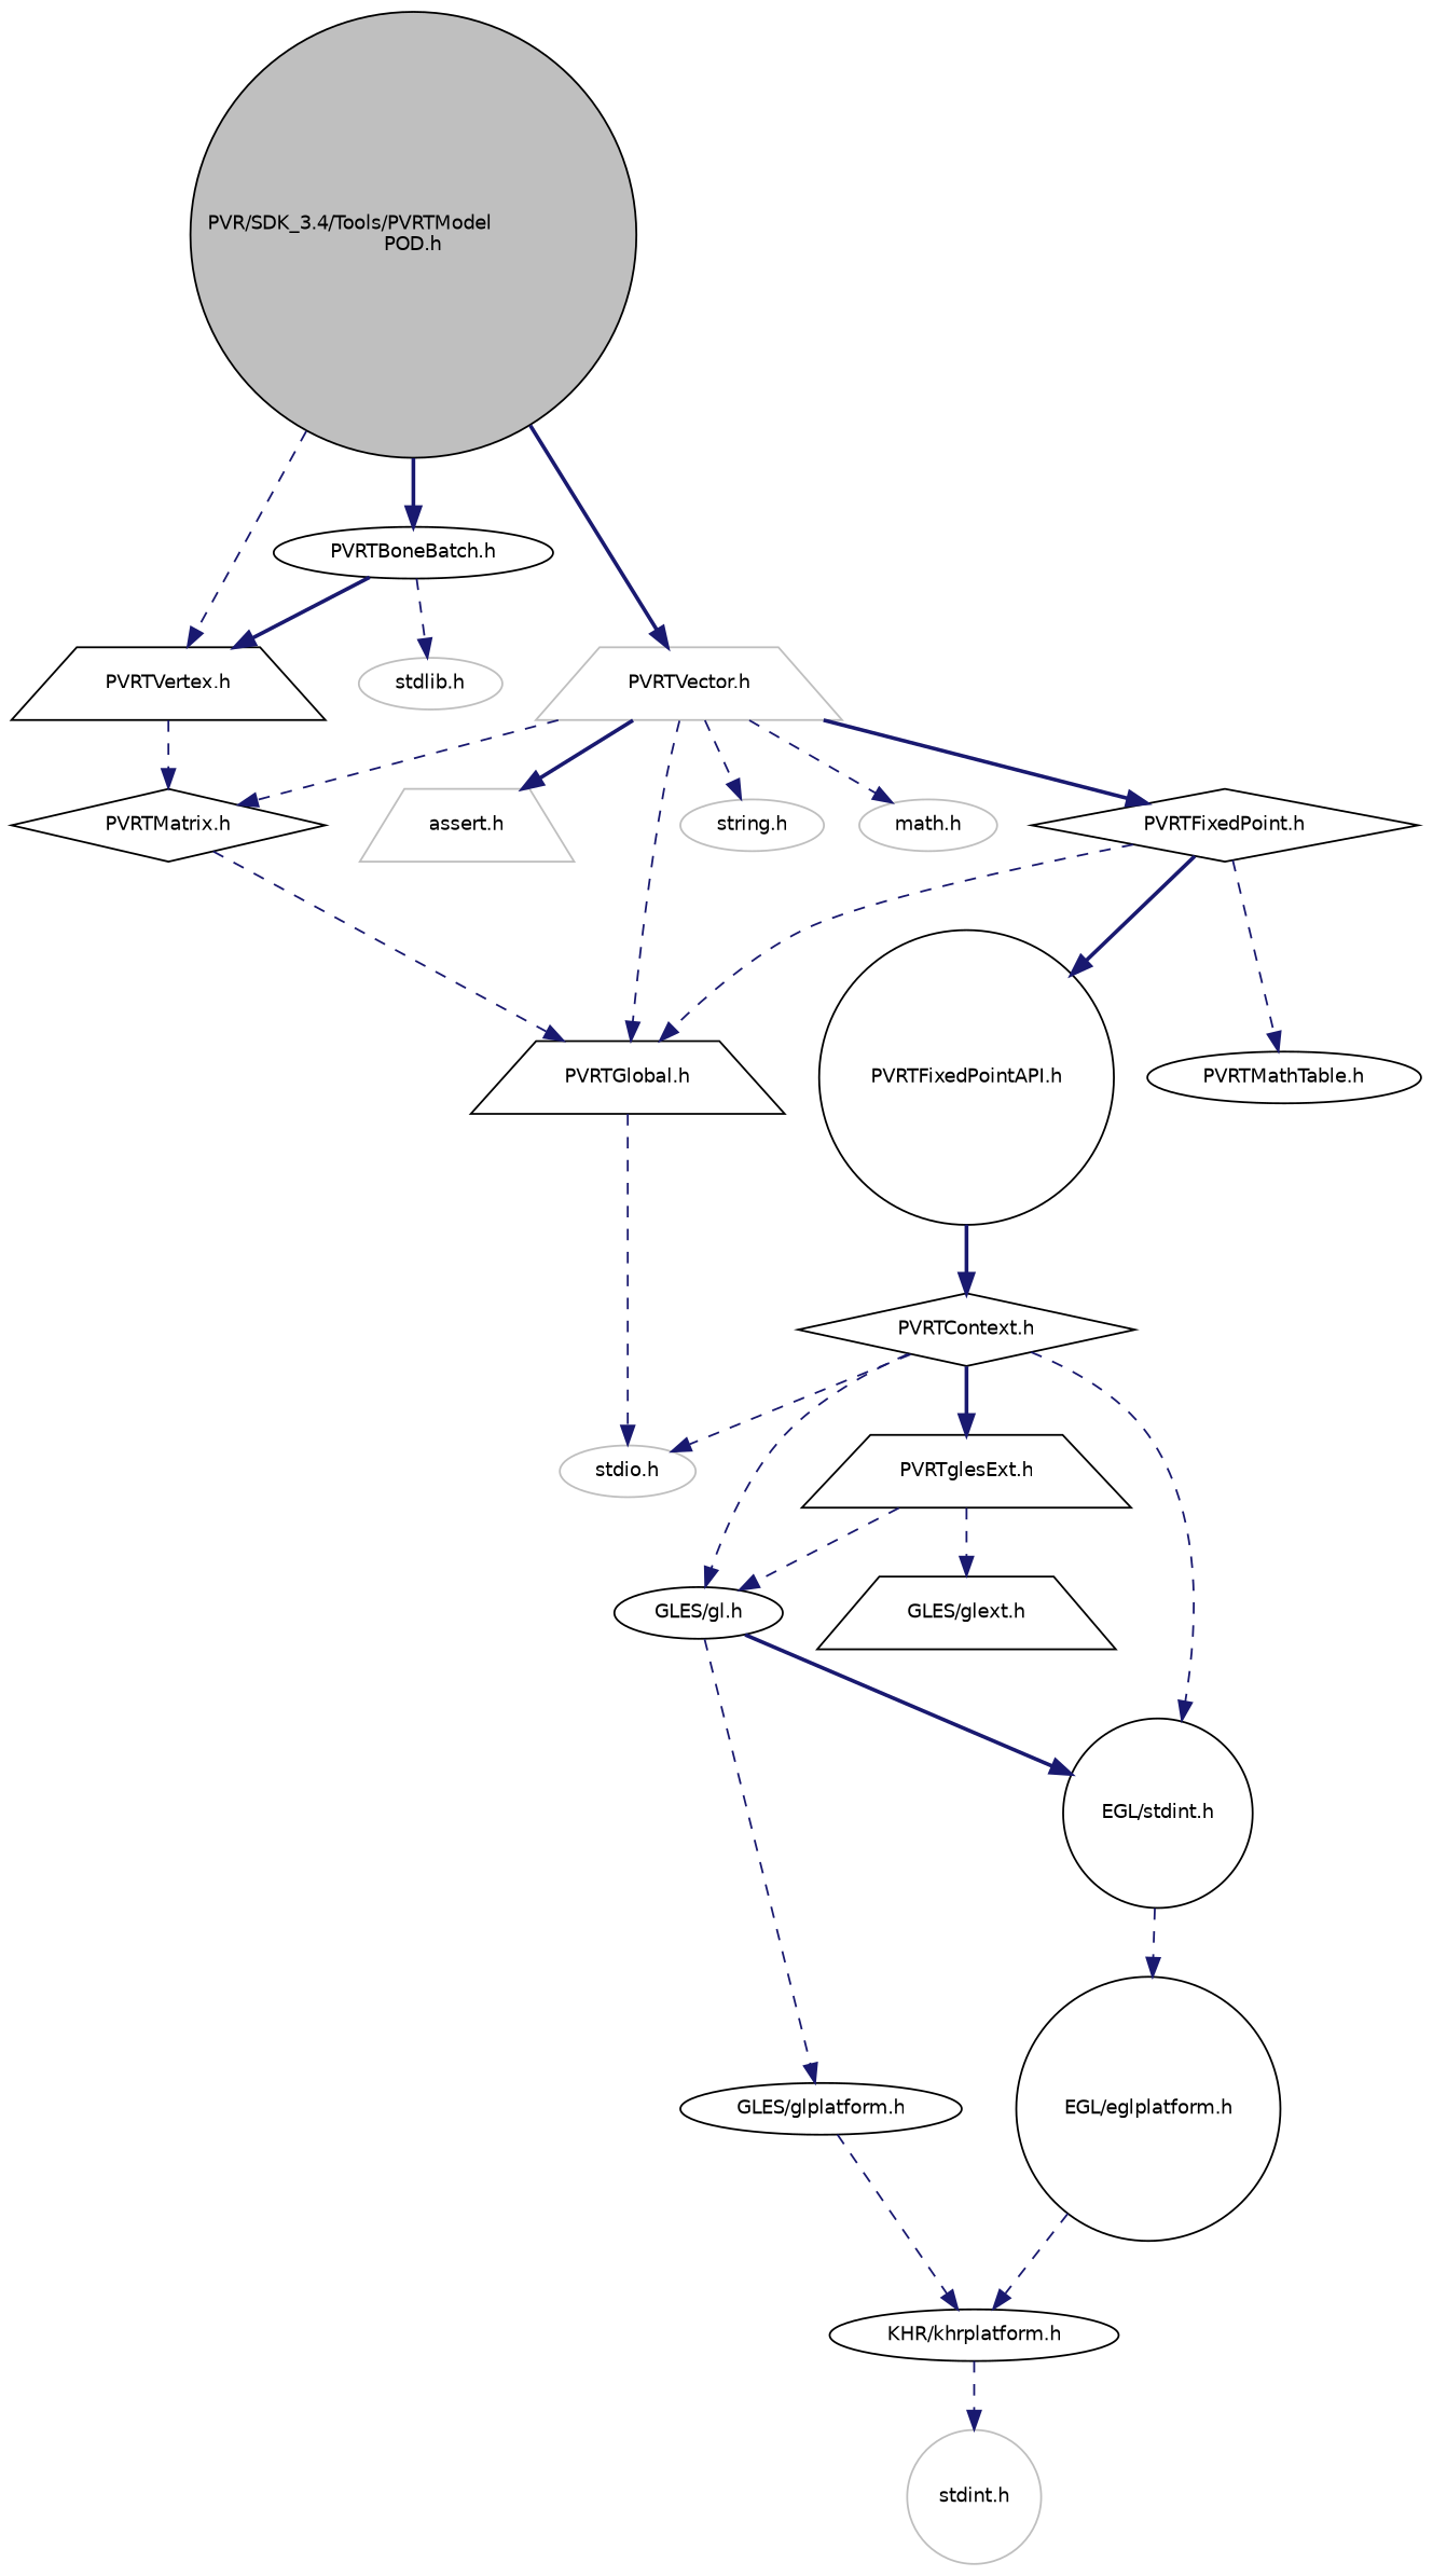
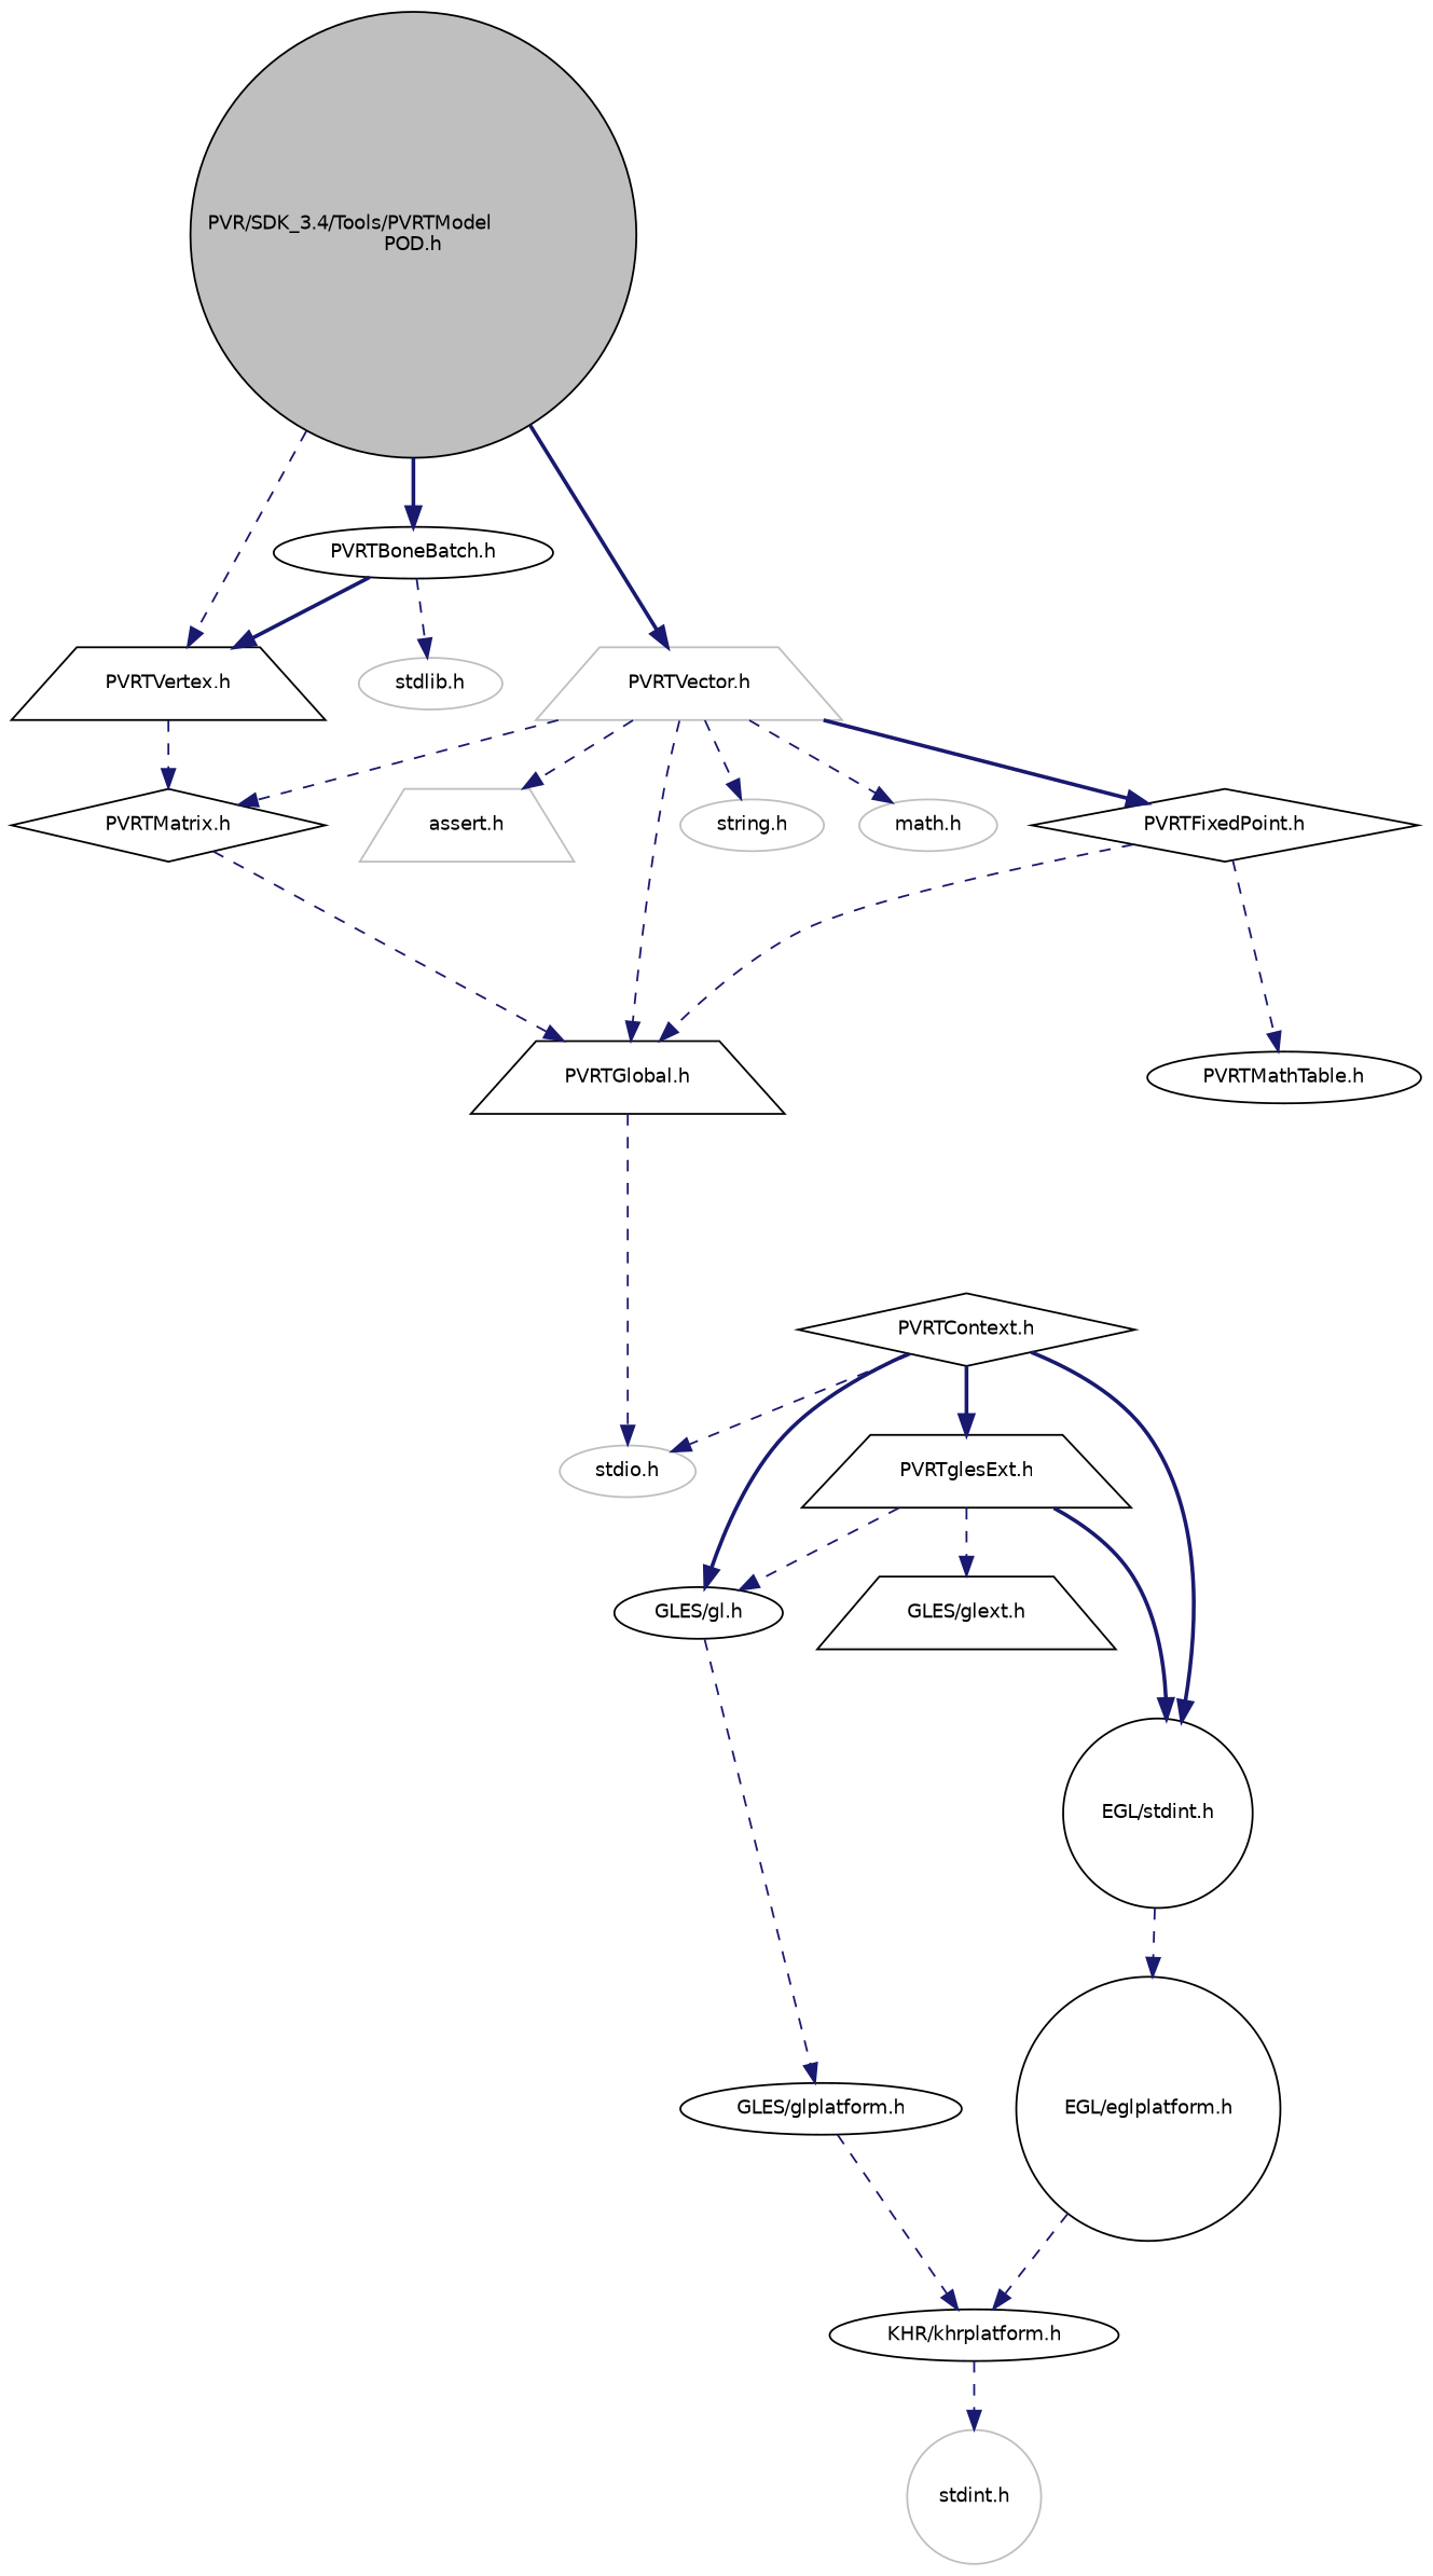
  digraph {
    node [color=black fillcolor=white fontname=Helvetica fontsize=10 shape=ellipse style=filled]
    edge [color=midnightblue fontname=Helvetica fontsize=10 labelfontname=Helvetica labelfontsize=10 style=dashed]
    n1 [fillcolor=grey75 fontcolor=black height=0.2 label="PVR/SDK_3.4/Tools/PVRTModel\lPOD.h" shape=circle width=0.4]
    n2 [color=grey75 height=0.2 label="PVRTVector.h" shape=trapezium width=0.4]
    n3 [height=0.2 label="PVRTVertex.h" shape=trapezium width=0.4]
    n4 [height=0.2 label="PVRTBoneBatch.h" width=0.4]
    n5 [color=grey75 height=0.2 label="assert.h" shape=trapezium width=0.4]
    n6 [height=0.2 label="PVRTGlobal.h" shape=trapezium width=0.4]
    n7 [height=0.2 label="PVRTFixedPoint.h" shape=diamond width=0.4]
    n8 [height=0.2 label="PVRTMatrix.h" shape=diamond width=0.4]
    n9 [color=grey75 height=0.2 label="string.h" width=0.4]
    n10 [color=grey75 height=0.2 label="math.h" width=0.4]
    n11 [color=grey75 height=0.2 label="stdlib.h" width=0.4]
    n12 [color=grey75 height=0.2 label="stdio.h" width=0.4]
-   n13 [height=0.2 label="PVRTFixedPointAPI.h" shape=circle width=0.4]
    n14 [height=0.2 label="PVRTMathTable.h" width=0.4]
    n15 [height=0.2 label="PVRTContext.h" shape=diamond width=0.4]
    n16 [height=0.2 label="EGL/stdint.h" shape=circle width=0.4]
    n17 [height=0.2 label="GLES/gl.h" width=0.4]
    n18 [height=0.2 label="PVRTglesExt.h" shape=trapezium width=0.4]
    n19 [height=0.2 label="EGL/eglplatform.h" shape=circle width=0.4]
    n20 [height=0.2 label="GLES/glplatform.h" width=0.4]
    n21 [height=0.2 label="GLES/glext.h" shape=trapezium width=0.4]
    n22 [height=0.2 label="KHR/khrplatform.h" width=0.4]
    n23 [color=grey75 height=0.2 label="stdint.h" shape=circle width=0.4]
    n1 -> n2 [style=bold]
    n1 -> n3
    n1 -> n4 [style=bold]
-   n2 -> n5 [style=bold]
+   n2 -> n5
    n2 -> n6
    n2 -> n7 [style=bold]
    n2 -> n8
    n2 -> n9
    n2 -> n10
    n3 -> n8
    n4 -> n3 [style=bold]
    n4 -> n11
    n6 -> n12
    n7 -> n6
-   n7 -> n13 [style=bold]
    n7 -> n14
    n8 -> n6
-   n13 -> n15 [style=bold]
    n15 -> n12
-   n15 -> n16
-   n15 -> n17
+   n15 -> n16 [style=bold]
+   n15 -> n17 [style=bold]
    n15 -> n18 [style=bold]
    n16 -> n19
    n17 -> n20
-   n17 -> n16 [style=bold]
+   n18 -> n16 [style=bold]
    n18 -> n17
    n18 -> n21
    n19 -> n22
    n20 -> n22
    n22 -> n23
  }
